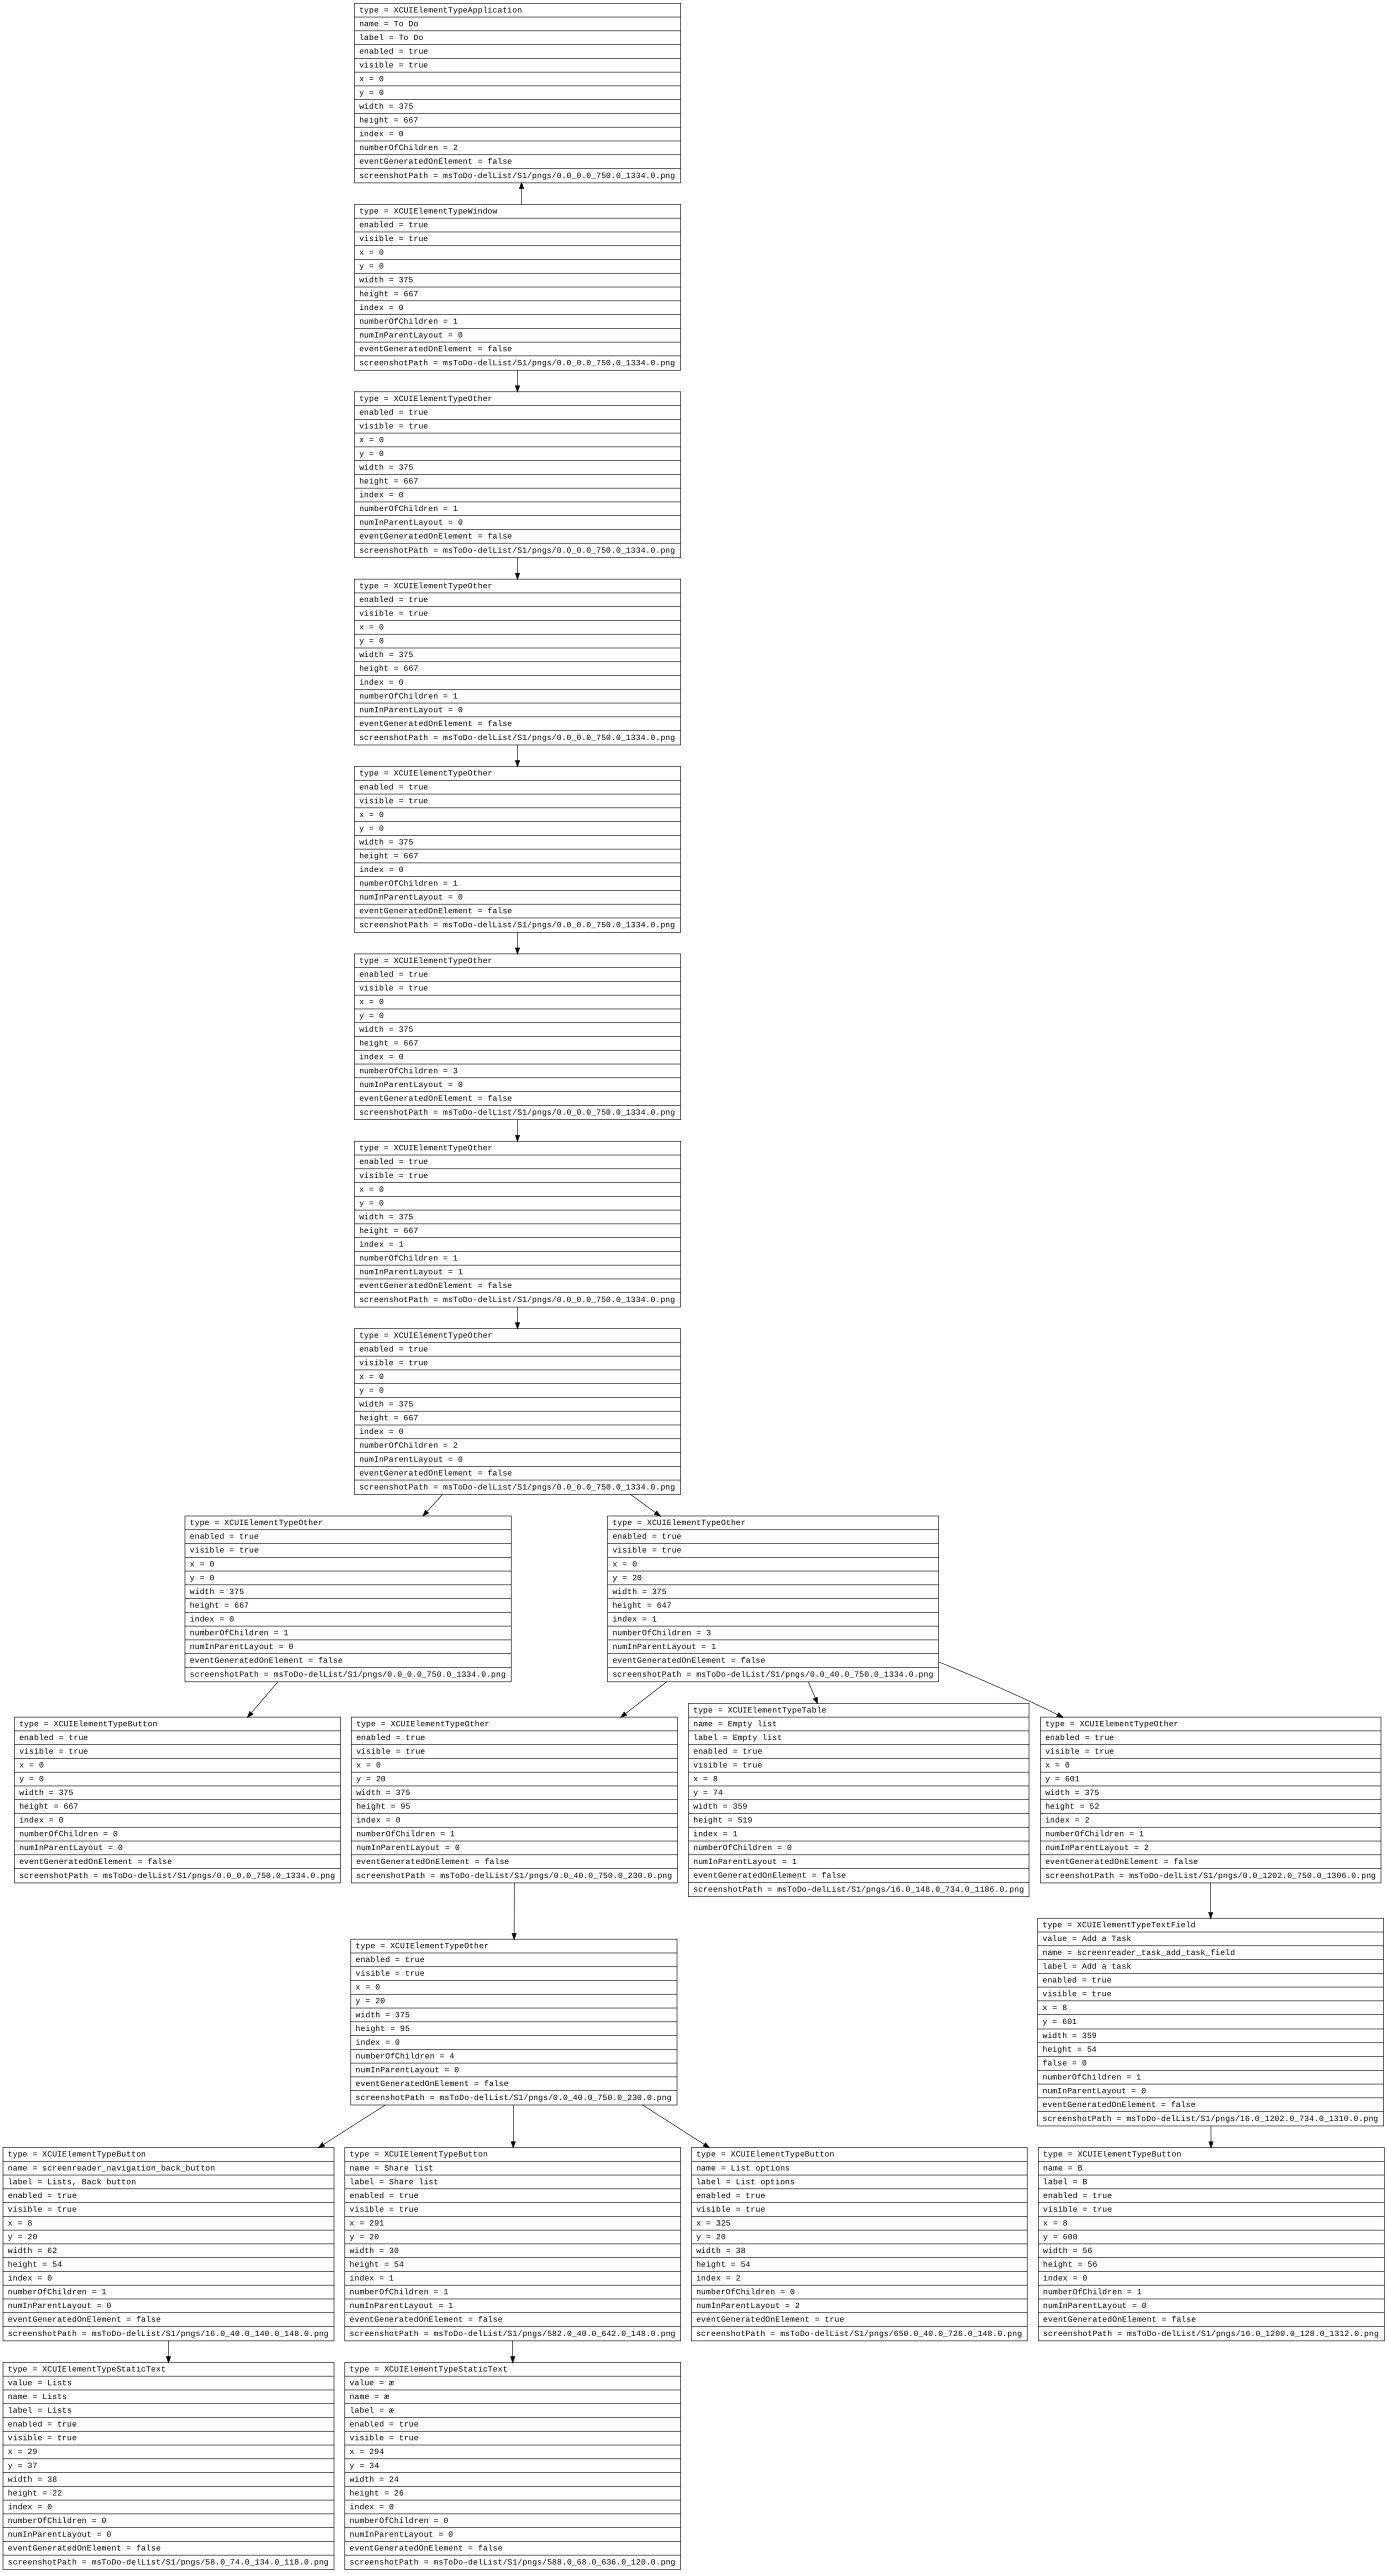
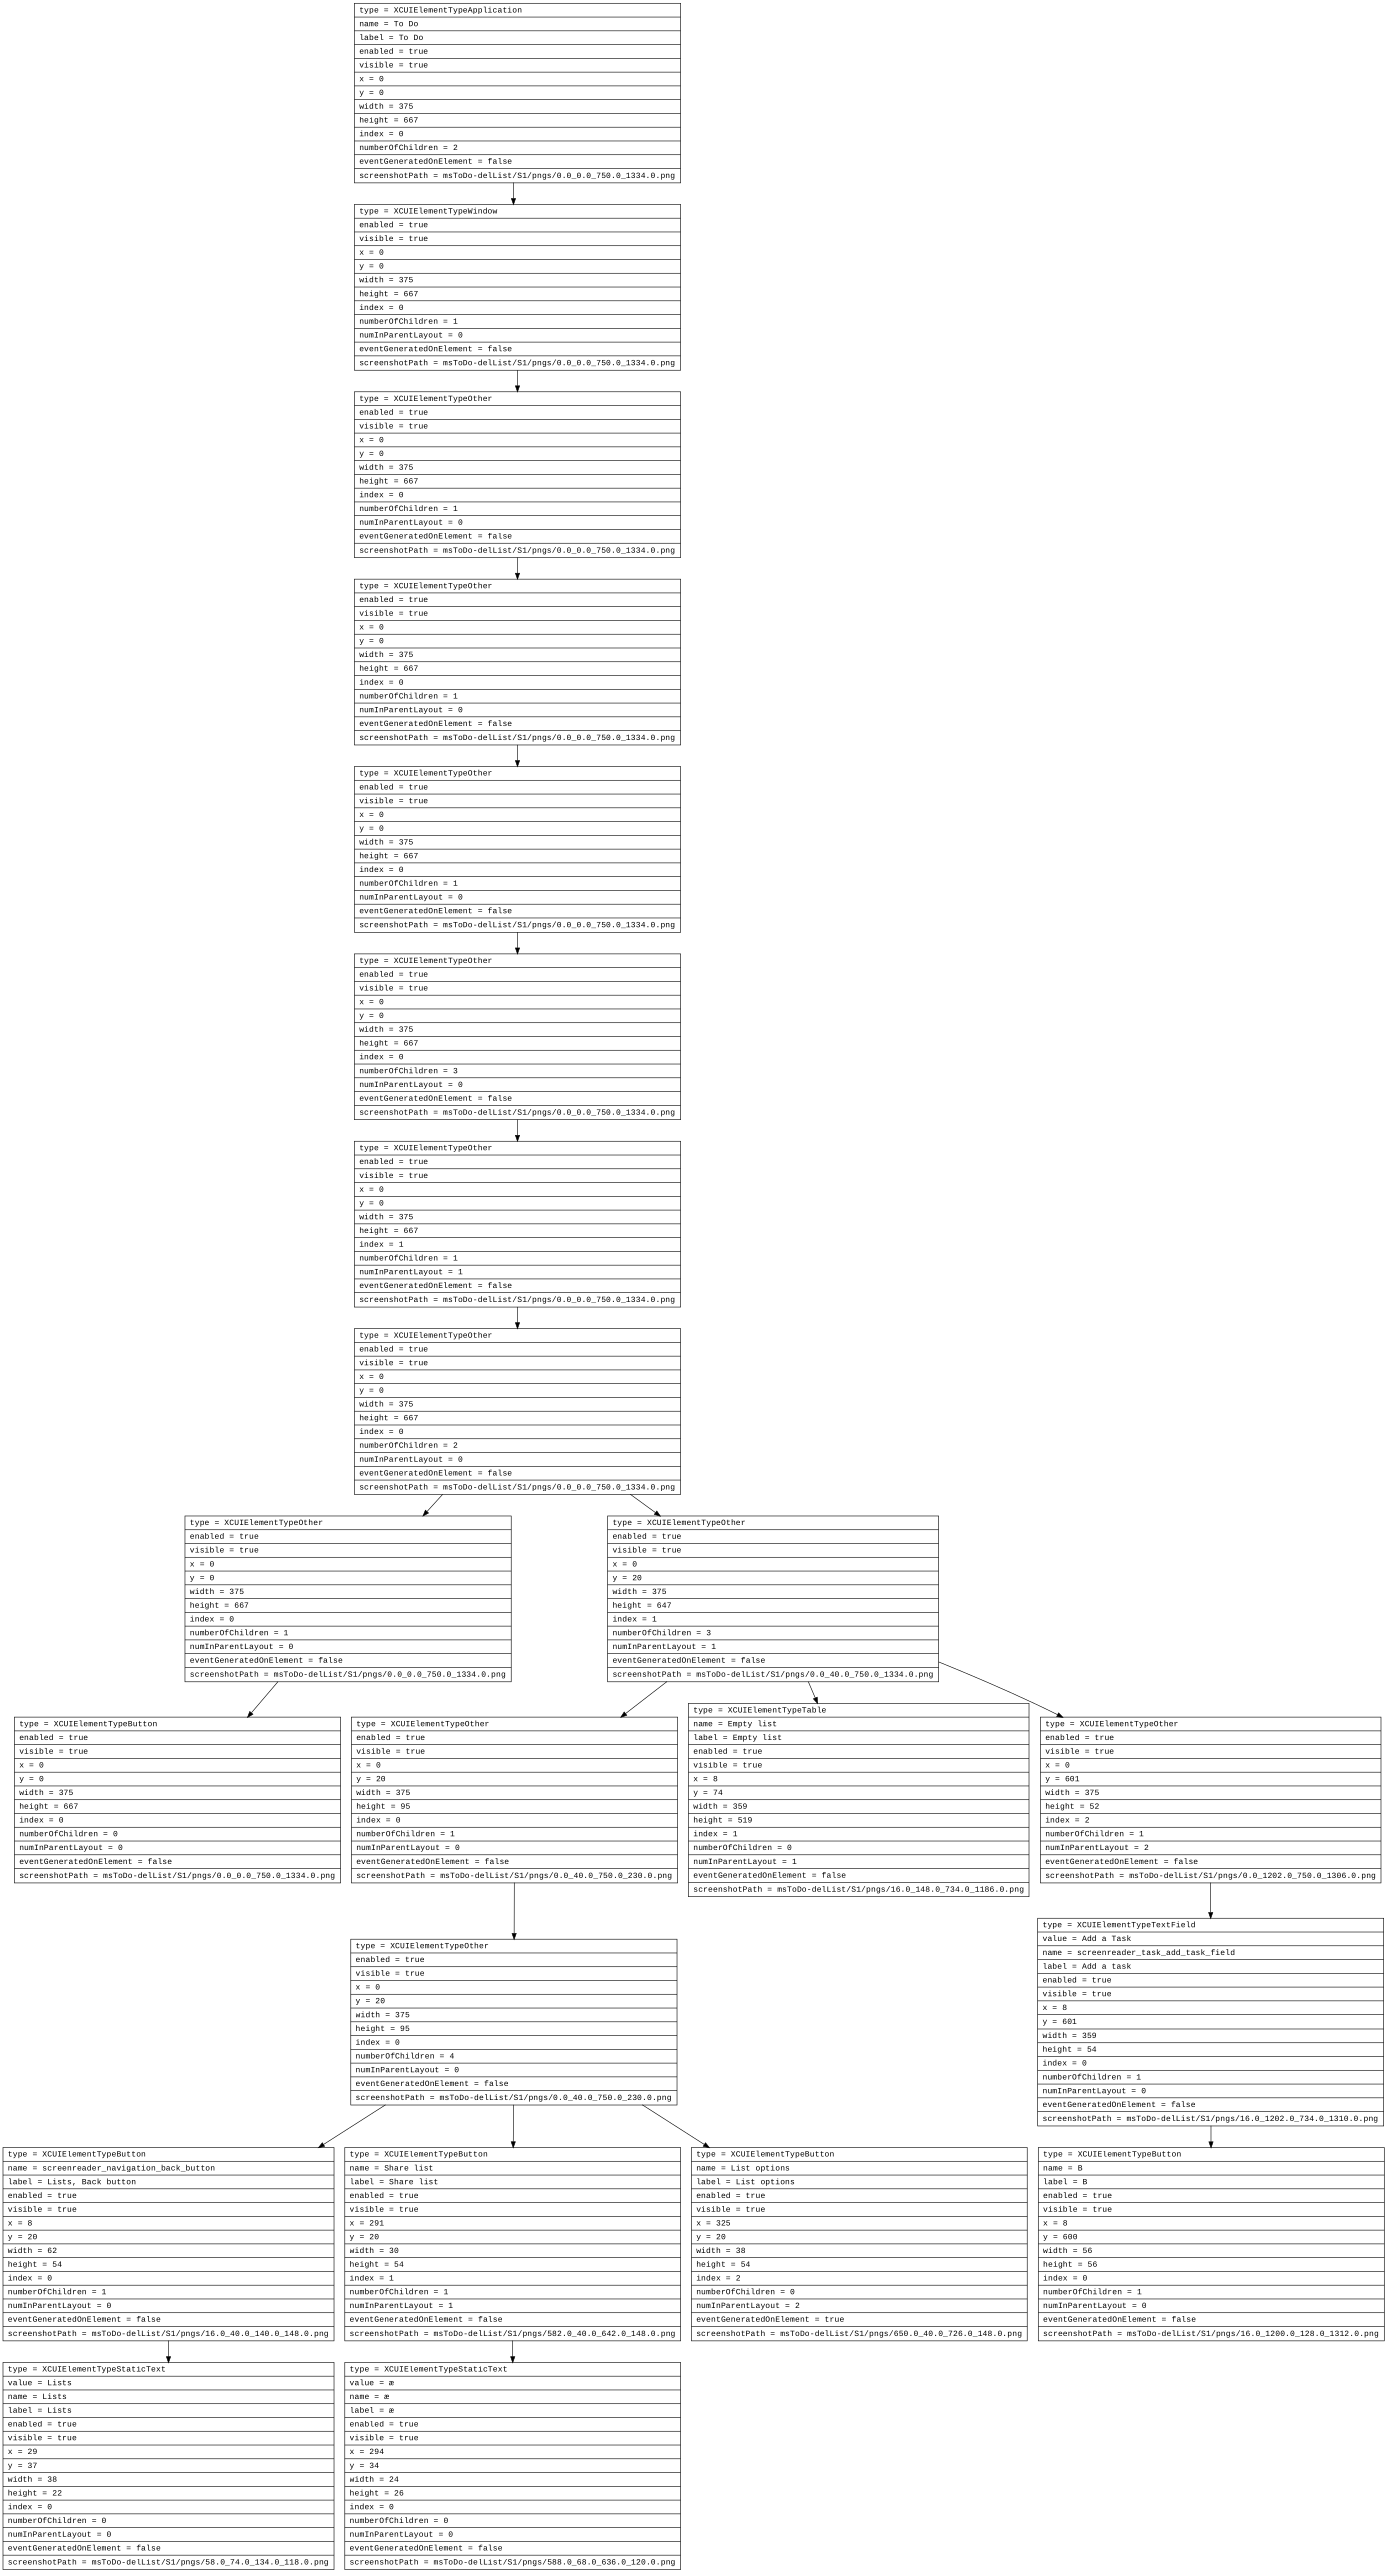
  digraph {
    fontname="Liberation Mono"
    node [fontname="Liberation Mono" shape=record]
    edge [fontname="Liberation Mono"]
    n1 [label="{type = XCUIElementTypeApplication\l|name = To Do\l|label = To Do\l|enabled = true\l|visible = true\l|x = 0\l|y = 0\l|width = 375\l|height = 667\l|index = 0\l|numberOfChildren = 2\l|eventGeneratedOnElement = false \l|screenshotPath = msToDo-delList/S1/pngs/0.0_0.0_750.0_1334.0.png\l}"]
    n2 [label="{type = XCUIElementTypeWindow\l|enabled = true\l|visible = true\l|x = 0\l|y = 0\l|width = 375\l|height = 667\l|index = 0\l|numberOfChildren = 1\l|numInParentLayout = 0\l|eventGeneratedOnElement = false \l|screenshotPath = msToDo-delList/S1/pngs/0.0_0.0_750.0_1334.0.png\l}"]
    n3 [label="{type = XCUIElementTypeOther\l|enabled = true\l|visible = true\l|x = 0\l|y = 0\l|width = 375\l|height = 667\l|index = 0\l|numberOfChildren = 1\l|numInParentLayout = 0\l|eventGeneratedOnElement = false \l|screenshotPath = msToDo-delList/S1/pngs/0.0_0.0_750.0_1334.0.png\l}"]
    n4 [label="{type = XCUIElementTypeOther\l|enabled = true\l|visible = true\l|x = 0\l|y = 0\l|width = 375\l|height = 667\l|index = 0\l|numberOfChildren = 1\l|numInParentLayout = 0\l|eventGeneratedOnElement = false \l|screenshotPath = msToDo-delList/S1/pngs/0.0_0.0_750.0_1334.0.png\l}"]
    n5 [label="{type = XCUIElementTypeOther\l|enabled = true\l|visible = true\l|x = 0\l|y = 0\l|width = 375\l|height = 667\l|index = 0\l|numberOfChildren = 1\l|numInParentLayout = 0\l|eventGeneratedOnElement = false \l|screenshotPath = msToDo-delList/S1/pngs/0.0_0.0_750.0_1334.0.png\l}"]
    n6 [label="{type = XCUIElementTypeOther\l|enabled = true\l|visible = true\l|x = 0\l|y = 0\l|width = 375\l|height = 667\l|index = 0\l|numberOfChildren = 3\l|numInParentLayout = 0\l|eventGeneratedOnElement = false \l|screenshotPath = msToDo-delList/S1/pngs/0.0_0.0_750.0_1334.0.png\l}"]
    n7 [label="{type = XCUIElementTypeOther\l|enabled = true\l|visible = true\l|x = 0\l|y = 0\l|width = 375\l|height = 667\l|index = 1\l|numberOfChildren = 1\l|numInParentLayout = 1\l|eventGeneratedOnElement = false \l|screenshotPath = msToDo-delList/S1/pngs/0.0_0.0_750.0_1334.0.png\l}"]
    n8 [label="{type = XCUIElementTypeOther\l|enabled = true\l|visible = true\l|x = 0\l|y = 0\l|width = 375\l|height = 667\l|index = 0\l|numberOfChildren = 2\l|numInParentLayout = 0\l|eventGeneratedOnElement = false \l|screenshotPath = msToDo-delList/S1/pngs/0.0_0.0_750.0_1334.0.png\l}"]
    n9 [label="{type = XCUIElementTypeOther\l|enabled = true\l|visible = true\l|x = 0\l|y = 0\l|width = 375\l|height = 667\l|index = 0\l|numberOfChildren = 1\l|numInParentLayout = 0\l|eventGeneratedOnElement = false \l|screenshotPath = msToDo-delList/S1/pngs/0.0_0.0_750.0_1334.0.png\l}"]
    n10 [label="{type = XCUIElementTypeOther\l|enabled = true\l|visible = true\l|x = 0\l|y = 20\l|width = 375\l|height = 647\l|index = 1\l|numberOfChildren = 3\l|numInParentLayout = 1\l|eventGeneratedOnElement = false \l|screenshotPath = msToDo-delList/S1/pngs/0.0_40.0_750.0_1334.0.png\l}"]
    n11 [label="{type = XCUIElementTypeButton\l|enabled = true\l|visible = true\l|x = 0\l|y = 0\l|width = 375\l|height = 667\l|index = 0\l|numberOfChildren = 0\l|numInParentLayout = 0\l|eventGeneratedOnElement = false \l|screenshotPath = msToDo-delList/S1/pngs/0.0_0.0_750.0_1334.0.png\l}"]
    n12 [label="{type = XCUIElementTypeOther\l|enabled = true\l|visible = true\l|x = 0\l|y = 20\l|width = 375\l|height = 95\l|index = 0\l|numberOfChildren = 1\l|numInParentLayout = 0\l|eventGeneratedOnElement = false \l|screenshotPath = msToDo-delList/S1/pngs/0.0_40.0_750.0_230.0.png\l}"]
    n13 [label="{type = XCUIElementTypeTable\l|name = Empty list\l|label = Empty list\l|enabled = true\l|visible = true\l|x = 8\l|y = 74\l|width = 359\l|height = 519\l|index = 1\l|numberOfChildren = 0\l|numInParentLayout = 1\l|eventGeneratedOnElement = false \l|screenshotPath = msToDo-delList/S1/pngs/16.0_148.0_734.0_1186.0.png\l}"]
    n14 [label="{type = XCUIElementTypeOther\l|enabled = true\l|visible = true\l|x = 0\l|y = 601\l|width = 375\l|height = 52\l|index = 2\l|numberOfChildren = 1\l|numInParentLayout = 2\l|eventGeneratedOnElement = false \l|screenshotPath = msToDo-delList/S1/pngs/0.0_1202.0_750.0_1306.0.png\l}"]
    n15 [label="{type = XCUIElementTypeOther\l|enabled = true\l|visible = true\l|x = 0\l|y = 20\l|width = 375\l|height = 95\l|index = 0\l|numberOfChildren = 4\l|numInParentLayout = 0\l|eventGeneratedOnElement = false \l|screenshotPath = msToDo-delList/S1/pngs/0.0_40.0_750.0_230.0.png\l}"]
-   n16 [label="{type = XCUIElementTypeTextField\l|value = Add a Task\l|name = screenreader_task_add_task_field\l|label = Add a task\l|enabled = true\l|visible = true\l|x = 8\l|y = 601\l|width = 359\l|height = 54\l|false = 0\l|numberOfChildren = 1\l|numInParentLayout = 0\l|eventGeneratedOnElement = false \l|screenshotPath = msToDo-delList/S1/pngs/16.0_1202.0_734.0_1310.0.png\l}"]
+   n16 [label="{type = XCUIElementTypeTextField\l|value = Add a Task\l|name = screenreader_task_add_task_field\l|label = Add a task\l|enabled = true\l|visible = true\l|x = 8\l|y = 601\l|width = 359\l|height = 54\l|index = 0\l|numberOfChildren = 1\l|numInParentLayout = 0\l|eventGeneratedOnElement = false \l|screenshotPath = msToDo-delList/S1/pngs/16.0_1202.0_734.0_1310.0.png\l}"]
    n17 [label="{type = XCUIElementTypeButton\l|name = screenreader_navigation_back_button\l|label = Lists, Back button\l|enabled = true\l|visible = true\l|x = 8\l|y = 20\l|width = 62\l|height = 54\l|index = 0\l|numberOfChildren = 1\l|numInParentLayout = 0\l|eventGeneratedOnElement = false \l|screenshotPath = msToDo-delList/S1/pngs/16.0_40.0_140.0_148.0.png\l}"]
    n18 [label="{type = XCUIElementTypeButton\l|name = Share list\l|label = Share list\l|enabled = true\l|visible = true\l|x = 291\l|y = 20\l|width = 30\l|height = 54\l|index = 1\l|numberOfChildren = 1\l|numInParentLayout = 1\l|eventGeneratedOnElement = false \l|screenshotPath = msToDo-delList/S1/pngs/582.0_40.0_642.0_148.0.png\l}"]
    n19 [label="{type = XCUIElementTypeButton\l|name = List options\l|label = List options\l|enabled = true\l|visible = true\l|x = 325\l|y = 20\l|width = 38\l|height = 54\l|index = 2\l|numberOfChildren = 0\l|numInParentLayout = 2\l|eventGeneratedOnElement = true \l|screenshotPath = msToDo-delList/S1/pngs/650.0_40.0_726.0_148.0.png\l}"]
    n20 [label="{type = XCUIElementTypeButton\l|name = B\l|label = B\l|enabled = true\l|visible = true\l|x = 8\l|y = 600\l|width = 56\l|height = 56\l|index = 0\l|numberOfChildren = 1\l|numInParentLayout = 0\l|eventGeneratedOnElement = false \l|screenshotPath = msToDo-delList/S1/pngs/16.0_1200.0_128.0_1312.0.png\l}"]
    n21 [label="{type = XCUIElementTypeStaticText\l|value = Lists\l|name = Lists\l|label = Lists\l|enabled = true\l|visible = true\l|x = 29\l|y = 37\l|width = 38\l|height = 22\l|index = 0\l|numberOfChildren = 0\l|numInParentLayout = 0\l|eventGeneratedOnElement = false \l|screenshotPath = msToDo-delList/S1/pngs/58.0_74.0_134.0_118.0.png\l}"]
    n22 [label="{type = XCUIElementTypeStaticText\l|value = æ\l|name = æ\l|label = æ\l|enabled = true\l|visible = true\l|x = 294\l|y = 34\l|width = 24\l|height = 26\l|index = 0\l|numberOfChildren = 0\l|numInParentLayout = 0\l|eventGeneratedOnElement = false \l|screenshotPath = msToDo-delList/S1/pngs/588.0_68.0_636.0_120.0.png\l}"]
-   n2 -> n1
+   n1 -> n2
    n2 -> n3
    n3 -> n4
    n4 -> n5
    n5 -> n6
    n6 -> n7
    n7 -> n8
    n8 -> n9
    n8 -> n10
    n9 -> n11
    n10 -> n12
    n10 -> n13
    n10 -> n14
    n12 -> n15
    n14 -> n16
    n15 -> n17
    n15 -> n18
    n15 -> n19
    n16 -> n20
    n17 -> n21
    n18 -> n22
  }
